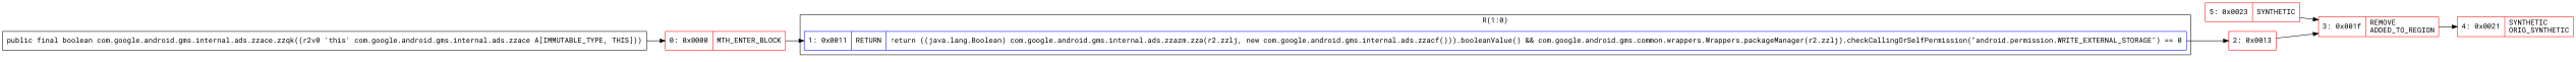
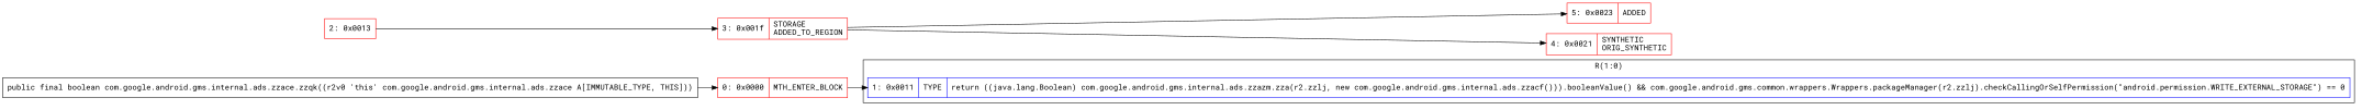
  digraph {
    fontname="Roboto Mono"
    rankdir=LR
    node [color=red fontname="Roboto Mono" shape=record]
    edge [fontname="Roboto Mono"]
-   n1 [color=blue label="{1\:\ 0x0011|RETURN\l|return ((java.lang.Boolean) com.google.android.gms.internal.ads.zzazm.zza(r2.zzlj, new com.google.android.gms.internal.ads.zzacf())).booleanValue() && com.google.android.gms.common.wrappers.Wrappers.packageManager(r2.zzlj).checkCallingOrSelfPermission(\"android.permission.WRITE_EXTERNAL_STORAGE\") == 0\l}"]
+   n1 [color=blue label="{1\:\ 0x0011|TYPE\l|return ((java.lang.Boolean) com.google.android.gms.internal.ads.zzazm.zza(r2.zzlj, new com.google.android.gms.internal.ads.zzacf())).booleanValue() && com.google.android.gms.common.wrappers.Wrappers.packageManager(r2.zzlj).checkCallingOrSelfPermission(\"android.permission.WRITE_EXTERNAL_STORAGE\") == 0\l}"]
    n2 [label="{2\:\ 0x0013}"]
-   n3 [label="{3\:\ 0x001f|REMOVE\lADDED_TO_REGION\l}"]
-   n4 [label="{5\:\ 0x0023|SYNTHETIC\l}"]
+   n3 [label="{3\:\ 0x001f|STORAGE\lADDED_TO_REGION\l}"]
+   n4 [label="{5\:\ 0x0023|ADDED\l}"]
    n5 [label="{0\:\ 0x0000|MTH_ENTER_BLOCK\l}"]
    n6 [label="{4\:\ 0x0021|SYNTHETIC\lORIG_SYNTHETIC\l}"]
    n7 [label="{public final boolean com.google.android.gms.internal.ads.zzace.zzqk((r2v0 'this' com.google.android.gms.internal.ads.zzace A[IMMUTABLE_TYPE, THIS])) }" color=""]
    subgraph cluster_1 {
      label="R(1:0)"
      n1
    }
-   n1 -> n2
    n2 -> n3
-   n4 -> n3
+   n3 -> n4
    n3 -> n6
    n5 -> n1
    n7 -> n5
  }
